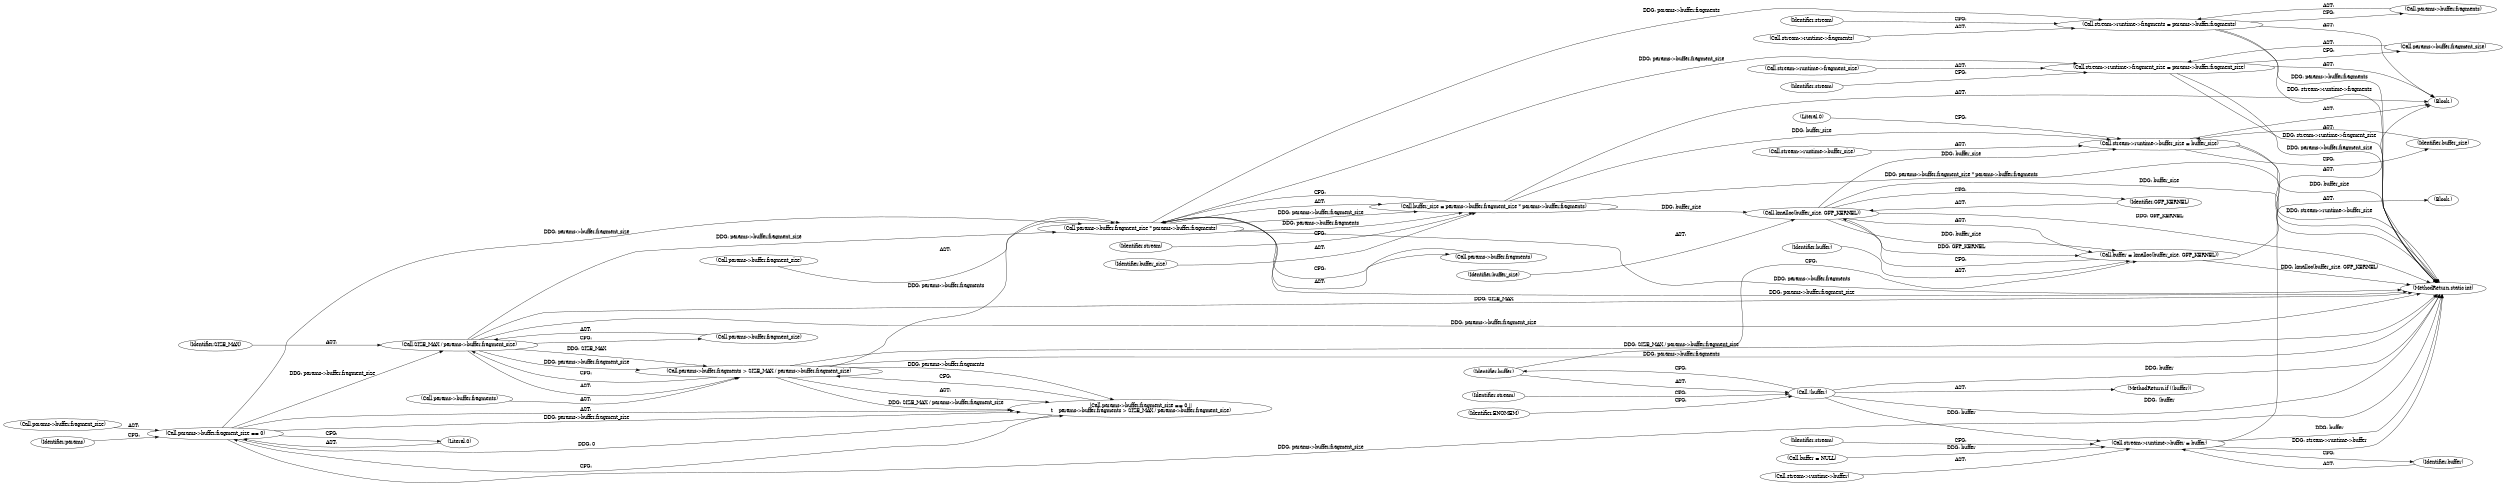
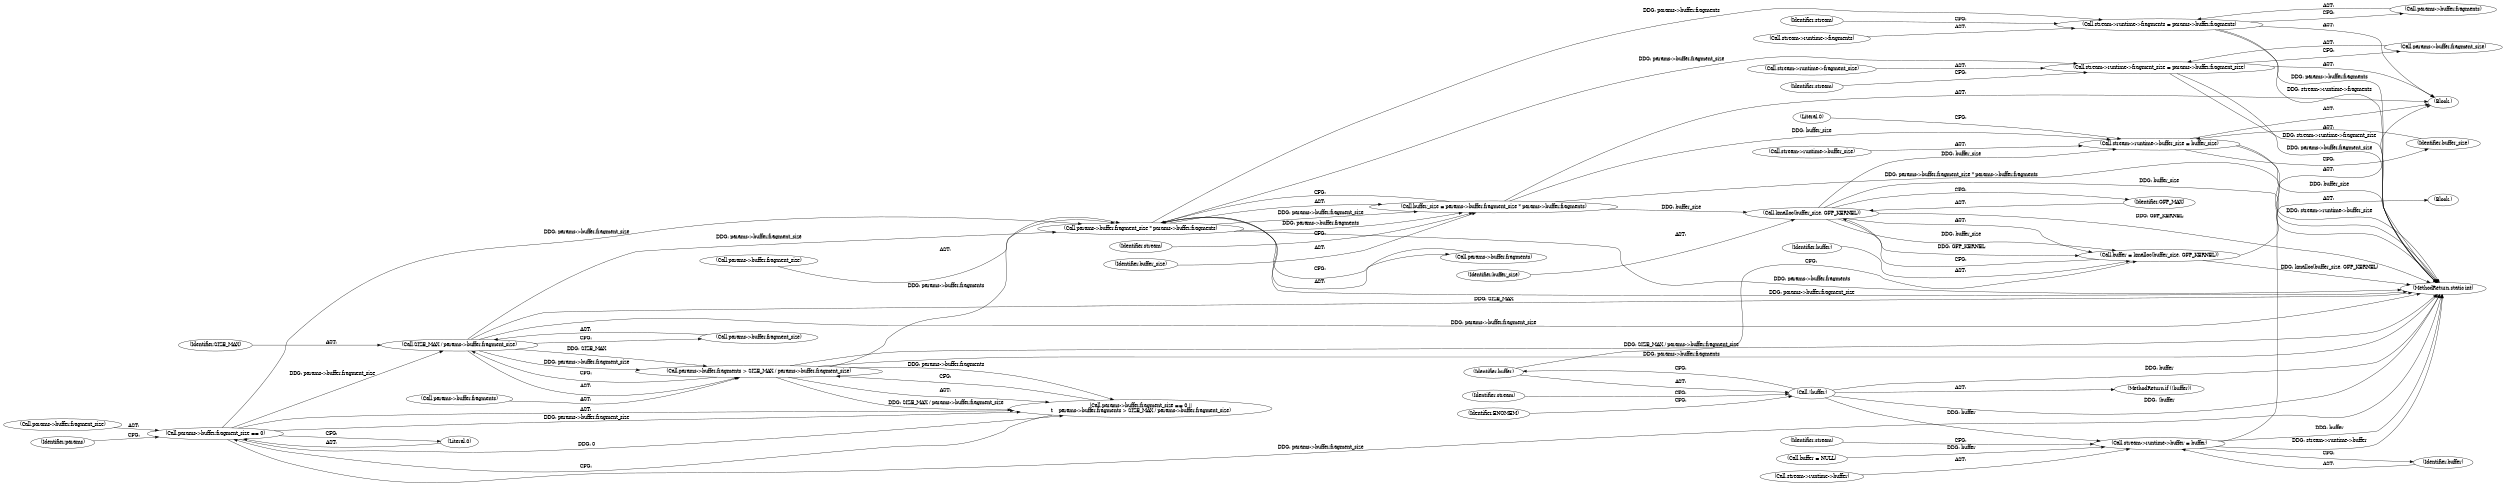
  digraph {
    rankdir=LR
    n1 [label="(Call,params->buffer.fragment_size * params->buffer.fragments)"]
    n2 [label="(Call,buffer_size = params->buffer.fragment_size * params->buffer.fragments)"]
    n3 [label="(Call,stream->runtime->fragment_size = params->buffer.fragment_size)"]
    n4 [label="(Call,stream->runtime->fragments = params->buffer.fragments)"]
    n5 [label="(MethodReturn,static int)"]
    n6 [label="(Call,params->buffer.fragments)"]
    n7 [label="(Call,kmalloc(buffer_size, GFP_KERNEL))"]
    n8 [label="(Call,stream->runtime->buffer_size = buffer_size)"]
    n9 [label="(Block,)"]
    n10 [label="(Call,params->buffer.fragment_size)"]
    n11 [label="(Call,params->buffer.fragments)"]
    n12 [label="(Call,params->buffer.fragment_size == 0)"]
    n13 [label="(Call,SIZE_MAX / params->buffer.fragment_size)"]
    n14 [label="(Literal,0)"]
    n15 [label="(Call,params->buffer.fragment_size == 0 ||\n\t    params->buffer.fragments > SIZE_MAX / params->buffer.fragment_size)"]
    n16 [label="(Call,params->buffer.fragments > SIZE_MAX / params->buffer.fragment_size)"]
    n17 [label="(Call,params->buffer.fragment_size)"]
    n18 [label="(Call,buffer = kmalloc(buffer_size, GFP_KERNEL))"]
-   n19 [label="(Identifier,GFP_KERNEL)"]
+   n19 [label="(Identifier,GFP_MAX)"]
    n20 [label="(Identifier,buffer_size)"]
    n21 [label="(Block,)"]
    n22 [label="(Call,!buffer)"]
    n23 [label="(Call,stream->runtime->buffer = buffer)"]
    n24 [label="(MethodReturn,if (!buffer))"]
    n25 [label="(Identifier,buffer)"]
    n26 [label="(Identifier,buffer)"]
    n27 [label="(Identifier,stream)"]
    n28 [label="(Call,params->buffer.fragment_size)"]
    n29 [label="(Identifier,stream)"]
    n30 [label="(Call,params->buffer.fragment_size)"]
    n31 [label="(Identifier,params)"]
    n32 [label="(Identifier,SIZE_MAX)"]
    n33 [label="(Call,stream->runtime->buffer_size)"]
    n34 [label="(Identifier,stream)"]
    n35 [label="(Identifier,stream)"]
    n36 [label="(Identifier,stream)"]
    n37 [label="(Identifier,buffer_size)"]
    n38 [label="(Call,params->buffer.fragments)"]
    n39 [label="(Call,buffer = NULL)"]
    n40 [label="(Identifier,ENOMEM)"]
    n41 [label="(Literal,0)"]
    n42 [label="(Identifier,buffer)"]
    n43 [label="(Call,stream->runtime->fragments)"]
    n44 [label="(Identifier,buffer_size)"]
    n45 [label="(Call,stream->runtime->fragment_size)"]
    n46 [label="(Call,stream->runtime->buffer)"]
    n1 -> n2 [label="AST: "]
    n1 -> n2 [label="DDG: params->buffer.fragment_size"]
    n1 -> n2 [label="DDG: params->buffer.fragments"]
    n1 -> n3 [label="DDG: params->buffer.fragment_size"]
    n1 -> n4 [label="DDG: params->buffer.fragments"]
    n1 -> n5 [label="DDG: params->buffer.fragments"]
    n1 -> n5 [label="DDG: params->buffer.fragment_size"]
    n1 -> n6 [label="CFG: "]
    n2 -> n1 [label="CFG: "]
    n2 -> n5 [label="DDG: params->buffer.fragment_size * params->buffer.fragments"]
    n2 -> n7 [label="DDG: buffer_size"]
    n2 -> n8 [label="DDG: buffer_size"]
    n2 -> n9 [label="AST: "]
    n3 -> n5 [label="DDG: stream->runtime->fragment_size"]
    n3 -> n5 [label="DDG: params->buffer.fragment_size"]
    n3 -> n9 [label="AST: "]
    n3 -> n10 [label="CFG: "]
    n4 -> n5 [label="DDG: params->buffer.fragments"]
    n4 -> n5 [label="DDG: stream->runtime->fragments"]
    n4 -> n9 [label="AST: "]
    n4 -> n11 [label="CFG: "]
    n6 -> n1 [label="AST: "]
    n7 -> n5 [label="DDG: buffer_size"]
    n7 -> n5 [label="DDG: GFP_KERNEL"]
    n7 -> n8 [label="DDG: buffer_size"]
    n7 -> n18 [label="AST: "]
    n7 -> n18 [label="DDG: buffer_size"]
    n7 -> n18 [label="DDG: GFP_KERNEL"]
    n7 -> n19 [label="CFG: "]
    n8 -> n5 [label="DDG: buffer_size"]
    n8 -> n5 [label="DDG: stream->runtime->buffer_size"]
    n8 -> n9 [label="AST: "]
    n8 -> n20 [label="CFG: "]
    n10 -> n3 [label="AST: "]
    n11 -> n4 [label="AST: "]
    n12 -> n1 [label="DDG: params->buffer.fragment_size"]
    n12 -> n5 [label="DDG: params->buffer.fragment_size"]
    n12 -> n13 [label="DDG: params->buffer.fragment_size"]
    n12 -> n14 [label="CFG: "]
    n12 -> n15 [label="AST: "]
    n12 -> n15 [label="DDG: params->buffer.fragment_size"]
    n12 -> n15 [label="DDG: 0"]
    n13 -> n1 [label="DDG: params->buffer.fragment_size"]
    n13 -> n5 [label="DDG: SIZE_MAX"]
    n13 -> n5 [label="DDG: params->buffer.fragment_size"]
    n13 -> n16 [label="AST: "]
    n13 -> n16 [label="DDG: SIZE_MAX"]
    n13 -> n16 [label="DDG: params->buffer.fragment_size"]
    n13 -> n17 [label="CFG: "]
    n14 -> n12 [label="AST: "]
    n15 -> n12 [label="CFG: "]
    n15 -> n16 [label="CFG: "]
    n16 -> n1 [label="DDG: params->buffer.fragments"]
    n16 -> n5 [label="DDG: SIZE_MAX / params->buffer.fragment_size"]
    n16 -> n5 [label="DDG: params->buffer.fragments"]
    n16 -> n13 [label="CFG: "]
    n16 -> n15 [label="AST: "]
    n16 -> n15 [label="DDG: params->buffer.fragments"]
    n16 -> n15 [label="DDG: SIZE_MAX / params->buffer.fragment_size"]
    n17 -> n13 [label="AST: "]
    n18 -> n5 [label="DDG: kmalloc(buffer_size, GFP_KERNEL)"]
    n18 -> n7 [label="CFG: "]
    n18 -> n21 [label="AST: "]
    n19 -> n7 [label="AST: "]
    n20 -> n8 [label="AST: "]
    n22 -> n5 [label="DDG: buffer"]
    n22 -> n5 [label="DDG: !buffer"]
    n22 -> n23 [label="DDG: buffer"]
    n22 -> n24 [label="AST: "]
    n22 -> n25 [label="CFG: "]
    n23 -> n5 [label="DDG: stream->runtime->buffer"]
    n23 -> n5 [label="DDG: buffer"]
    n23 -> n9 [label="AST: "]
    n23 -> n26 [label="CFG: "]
    n25 -> n18 [label="CFG: "]
    n25 -> n22 [label="AST: "]
    n26 -> n23 [label="AST: "]
    n27 -> n4 [label="CFG: "]
    n28 -> n12 [label="AST: "]
    n29 -> n22 [label="CFG: "]
    n30 -> n1 [label="AST: "]
    n31 -> n12 [label="CFG: "]
    n32 -> n13 [label="AST: "]
    n33 -> n8 [label="AST: "]
    n34 -> n3 [label="CFG: "]
    n35 -> n23 [label="CFG: "]
    n36 -> n2 [label="CFG: "]
    n37 -> n7 [label="AST: "]
    n38 -> n16 [label="AST: "]
    n39 -> n23 [label="DDG: buffer"]
    n40 -> n22 [label="CFG: "]
    n41 -> n8 [label="CFG: "]
    n42 -> n18 [label="AST: "]
    n43 -> n4 [label="AST: "]
    n44 -> n2 [label="AST: "]
    n45 -> n3 [label="AST: "]
    n46 -> n23 [label="AST: "]
  }
